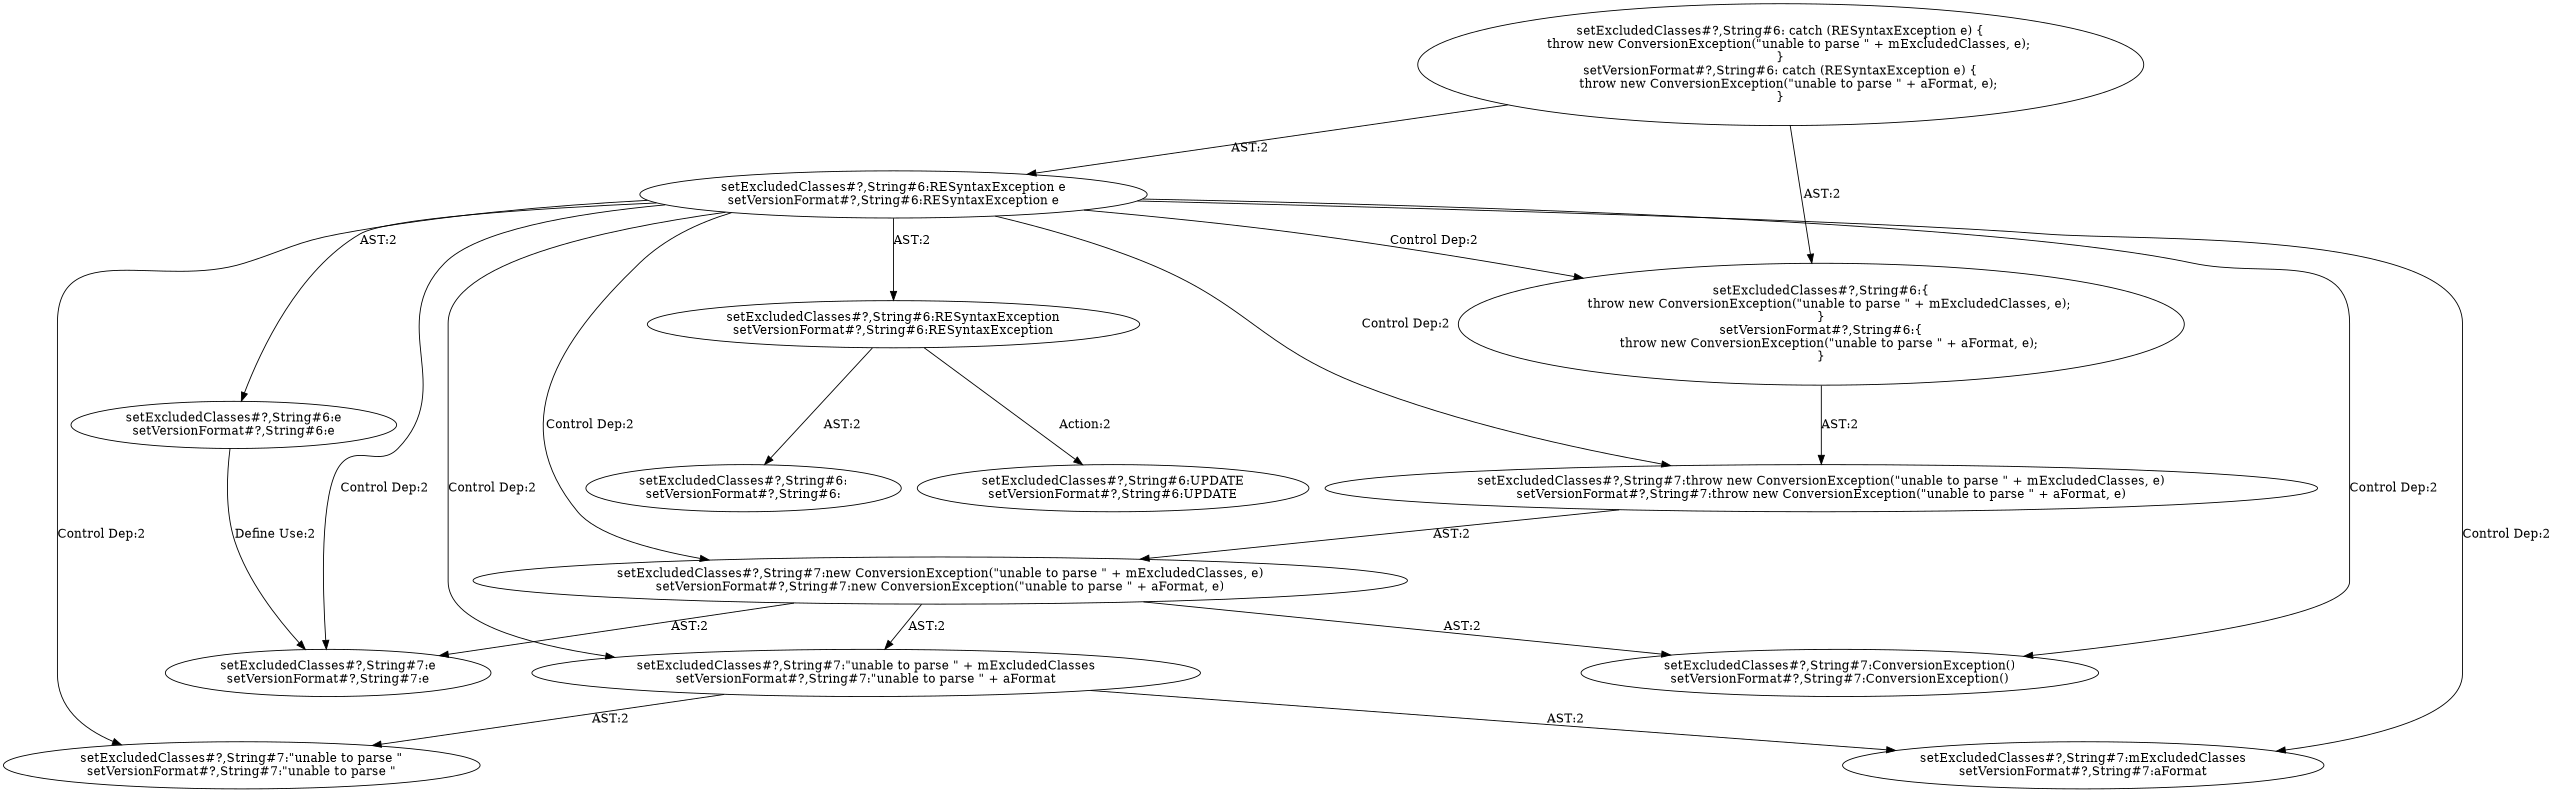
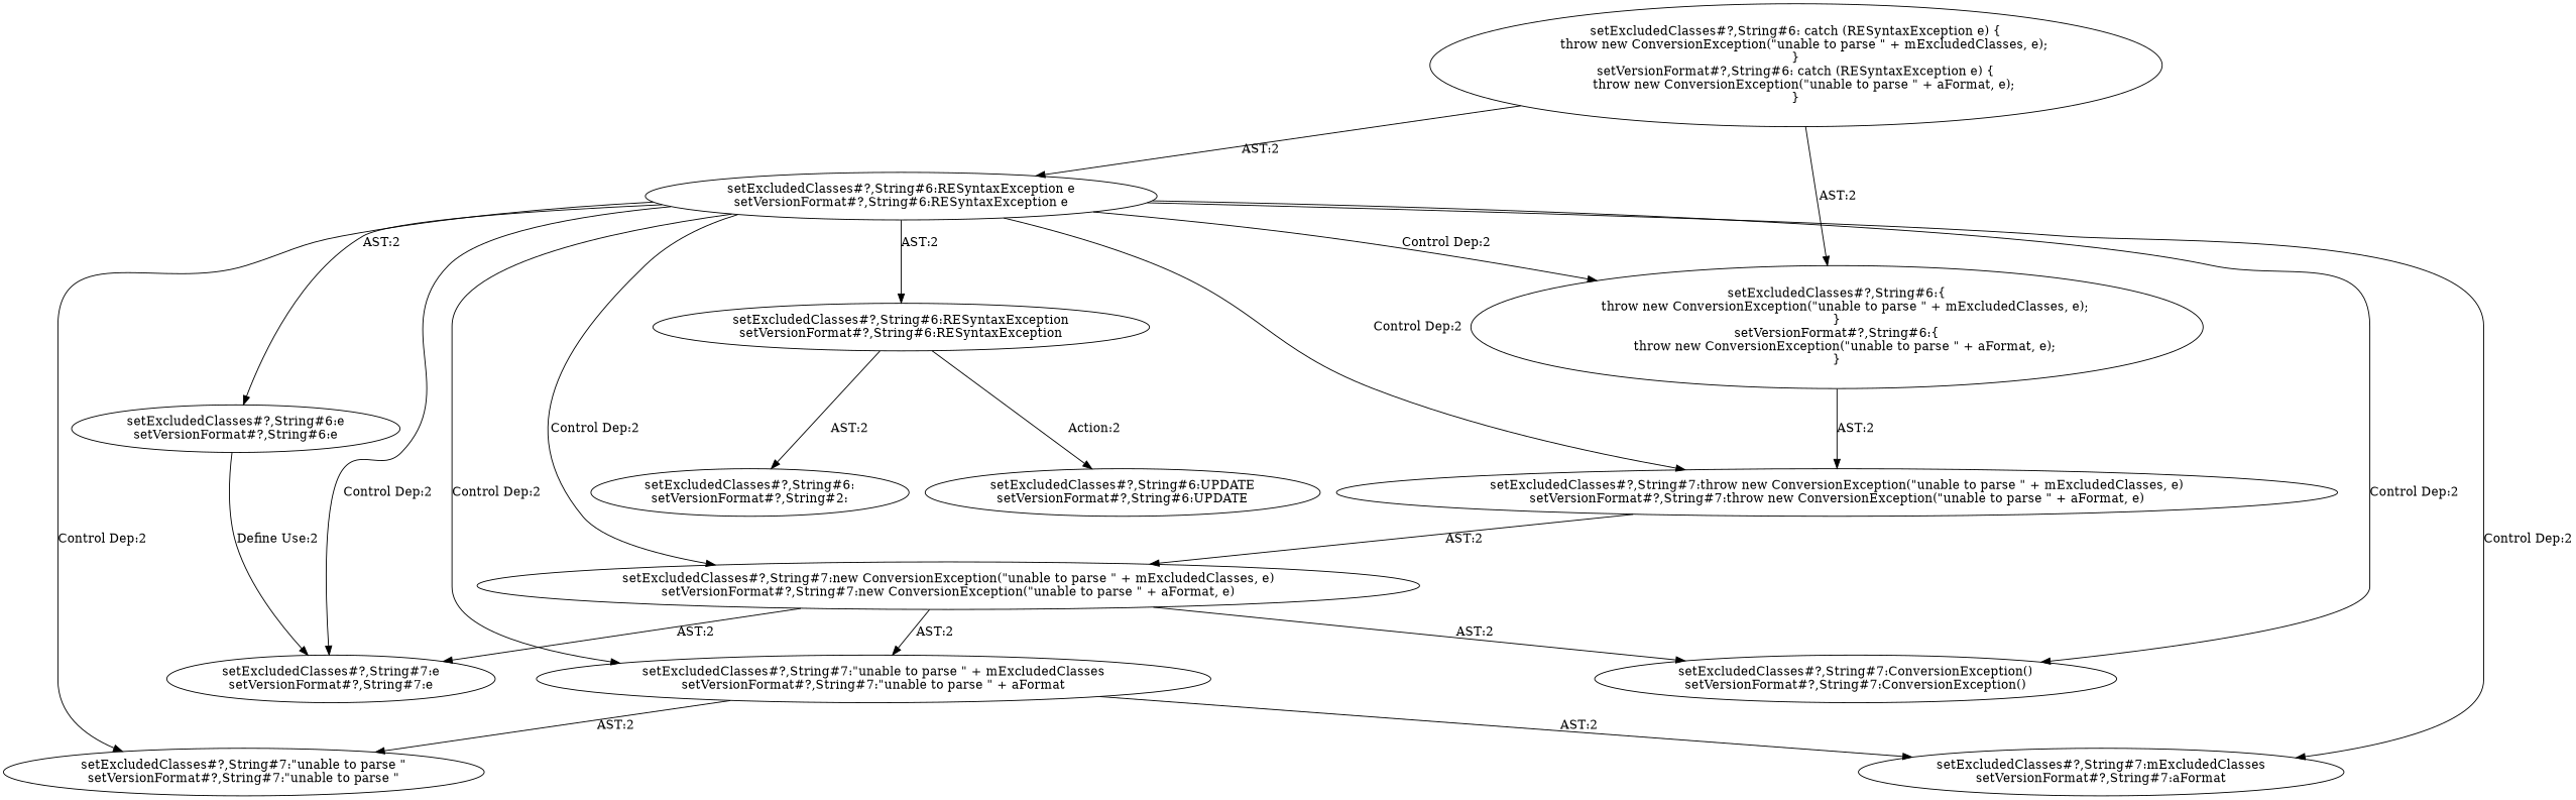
  digraph {
    node [shape=ellipse]
    n1 [label="setExcludedClasses#?,String#6:UPDATE\nsetVersionFormat#?,String#6:UPDATE"]
    n2 [label="setExcludedClasses#?,String#6:RESyntaxException\nsetVersionFormat#?,String#6:RESyntaxException"]
-   n3 [label="setExcludedClasses#?,String#6:\nsetVersionFormat#?,String#6:"]
+   n3 [label="setExcludedClasses#?,String#6:\nsetVersionFormat#?,String#2:"]
    n4 [label="setExcludedClasses#?,String#6:RESyntaxException e\nsetVersionFormat#?,String#6:RESyntaxException e"]
    n5 [label="setExcludedClasses#?,String#6:e\nsetVersionFormat#?,String#6:e"]
    n6 [label="setExcludedClasses#?,String#6:\{\n    throw new ConversionException(\"unable to parse \" + mExcludedClasses, e);\n\}\nsetVersionFormat#?,String#6:\{\n    throw new ConversionException(\"unable to parse \" + aFormat, e);\n\}"]
    n7 [label="setExcludedClasses#?,String#7:throw new ConversionException(\"unable to parse \" + mExcludedClasses, e)\nsetVersionFormat#?,String#7:throw new ConversionException(\"unable to parse \" + aFormat, e)"]
    n8 [label="setExcludedClasses#?,String#7:new ConversionException(\"unable to parse \" + mExcludedClasses, e)\nsetVersionFormat#?,String#7:new ConversionException(\"unable to parse \" + aFormat, e)"]
    n9 [label="setExcludedClasses#?,String#7:ConversionException()\nsetVersionFormat#?,String#7:ConversionException()"]
    n10 [label="setExcludedClasses#?,String#7:\"unable to parse \" + mExcludedClasses\nsetVersionFormat#?,String#7:\"unable to parse \" + aFormat"]
    n11 [label="setExcludedClasses#?,String#7:\"unable to parse \"\nsetVersionFormat#?,String#7:\"unable to parse \""]
    n12 [label="setExcludedClasses#?,String#7:mExcludedClasses\nsetVersionFormat#?,String#7:aFormat"]
    n13 [label="setExcludedClasses#?,String#7:e\nsetVersionFormat#?,String#7:e"]
    n14 [label="setExcludedClasses#?,String#6: catch (RESyntaxException e) \{\n    throw new ConversionException(\"unable to parse \" + mExcludedClasses, e);\n\}\nsetVersionFormat#?,String#6: catch (RESyntaxException e) \{\n    throw new ConversionException(\"unable to parse \" + aFormat, e);\n\}"]
    n2 -> n1 [label="Action:2"]
    n2 -> n3 [label="AST:2"]
    n4 -> n2 [label="AST:2"]
    n4 -> n5 [label="AST:2"]
    n4 -> n6 [label="Control Dep:2"]
    n4 -> n7 [label="Control Dep:2"]
    n4 -> n8 [label="Control Dep:2"]
    n4 -> n9 [label="Control Dep:2"]
    n4 -> n10 [label="Control Dep:2"]
    n4 -> n11 [label="Control Dep:2"]
    n4 -> n12 [label="Control Dep:2"]
    n4 -> n13 [label="Control Dep:2"]
    n5 -> n13 [label="Define Use:2"]
    n6 -> n7 [label="AST:2"]
    n7 -> n8 [label="AST:2"]
    n8 -> n9 [label="AST:2"]
    n8 -> n10 [label="AST:2"]
    n8 -> n13 [label="AST:2"]
    n10 -> n11 [label="AST:2"]
    n10 -> n12 [label="AST:2"]
    n14 -> n4 [label="AST:2"]
    n14 -> n6 [label="AST:2"]
  }
